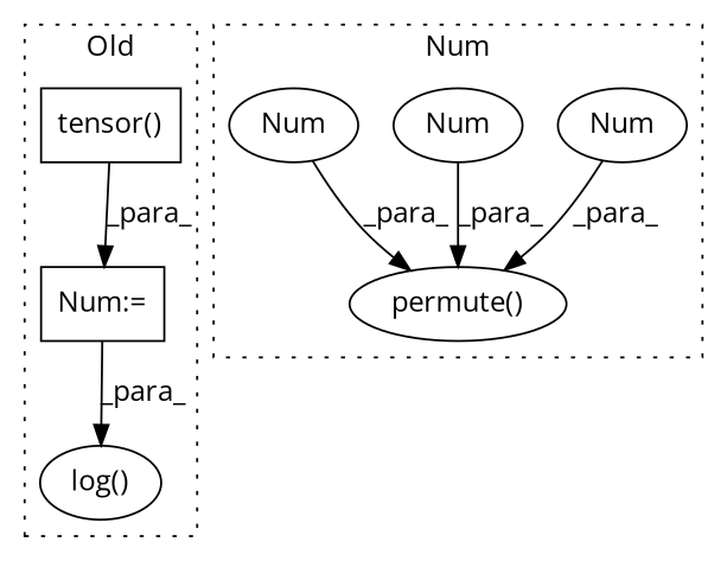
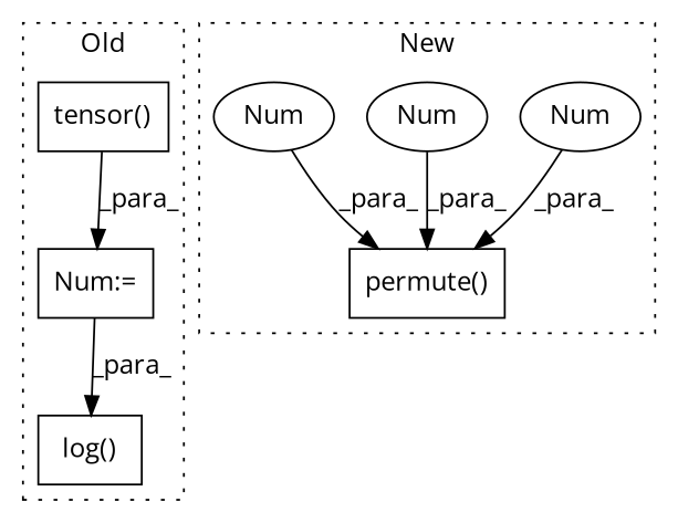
  digraph {
    fontname="Open Sans"
    node [a=75 fontname="Open Sans" l=1 shape=box]
    edge [fontname="Open Sans"]
    n1 [l="13,20" label="tensor()" s="4661,4679"]
-   n2 [l="10,1" label="log()" s="4849,4865" shape=ellipse]
+   n2 [l="10,1" label="log()" s="4849,4865"]
    n3 [a=68 l=3 label="Num:=" s=4658]
-   n4 [l="51,1" label="permute()" s="4995,5059" shape=ellipse]
+   n4 [l="51,1" label="permute()" s="4995,5059"]
    n5 [a=76 label=Num s=5058 shape=ellipse]
    n6 [a=76 label=Num s=5052 shape=ellipse]
    n7 [a=76 label=Num s=5055 shape=ellipse]
    subgraph cluster_1 {
      label=Old
      style=dotted
      n1
      n2
      n3
    }
    subgraph cluster_2 {
-     label=Num
+     label=New
      style=dotted
      n4
      n5
      n6
      n7
    }
    n1 -> n3 [label=_para_]
    n3 -> n2 [label=_para_]
    n5 -> n4 [label=_para_]
    n6 -> n4 [label=_para_]
    n7 -> n4 [label=_para_]
  }
